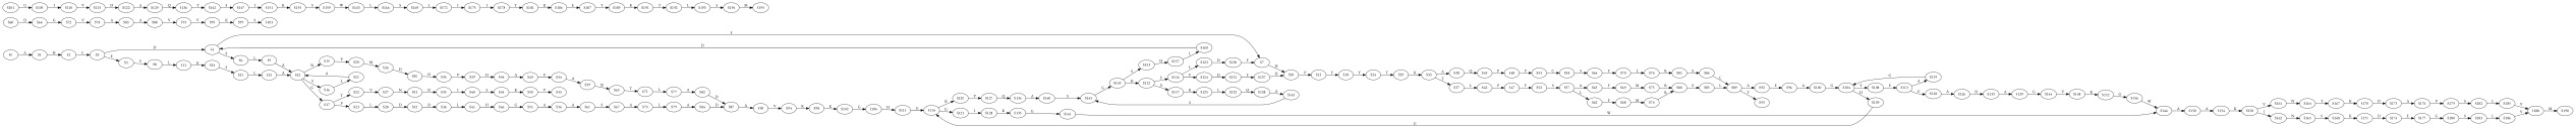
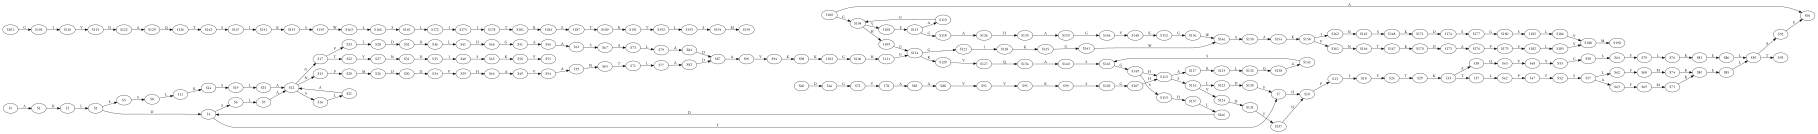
  strict digraph {
    fontname="EB Garamond"
    rankdir=LR
    node [fontname="EB Garamond"]
    edge [fontname="EB Garamond"]
    S0
    S1
    S2
    S3
    S4
    S5
    S6
    S7
    S8
    S9
    S10
    S11
    S12
    S13
    S14
    S15
    S16
    S17
    S18
    S19
    S20
    S21
    S22
    S23
    S24
    S25
    S26
    S27
    S28
    S29
    S30
    S31
    S32
    S33
    S34
    S35
    S36
    S37
    S38
    S39
    S40
    S41
    S42
    S43
    S44
    S45
    S46
    S47
    S48
    S49
    S50
    S51
    S52
    S53
    S54
    S55
    S56
    S57
    S58
    S59
    S61
    S62
    S63
    S64
    S65
    S60
    S66
    S67
    S68
    S69
    S70
    S71
    S72
    S73
    S74
    S75
    S76
    S77
    S78
    S79
    S80
    S81
    S82
    S83
    S84
    S85
    S86
    S87
    S88
    S89
    S90
    S91
    S92
    S93
    S94
    S95
    S96
    S98
    S99
    S100
    S102
    S103
    S104
    S101
    S105
    S106
+   S107
    S108
    S109
    S110
    S111
    S112
    S113
    S114
    S115
    S116
    S117
    S118
    S119
    S120
    S121
    S122
    S123
    S124
    S125
    S126
    S127
    S128
    S129
    S130
    S131
    S132
    S133
    S134
    S135
    S136
    S137
    S138
    S139
    S140
    S141
    S142
    S143
    S144
    S145
    S146
    S147
    S148
    S149
    S150
    S151
    S152
    S153
    S154
    S155
    S156
    S157
    S158
    S159
    S160
    S161
    S162
    S163
    S164
    S165
    S166
    S167
    S168
    S169
    S170
    S171
    S172
    S173
    S174
    S175
    S176
    S177
    S178
    S179
    S180
    S181
    S182
    S183
    S184
    S185
    S186
    S187
    S188
    S189
    S190
    S191
    S192
    S193
    S194
    S195
    S0 -> S1 [label=A]
    S1 -> S2 [label=H]
    S2 -> S3 [label=L]
    S3 -> S4 [label=D]
    S3 -> S5 [label=E]
    S4 -> S6 [label=S]
    S4 -> S7 [label=F]
    S5 -> S8 [label=S]
    S6 -> S9 [label=L]
    S7 -> S10 [label=H]
    S8 -> S11 [label=L]
    S9 -> S12 [label=A]
    S10 -> S13 [label=P]
    S11 -> S14 [label=K]
    S12 -> S15 [label=N]
    S12 -> S16 [label=S]
    S12 -> S17 [label=G]
    S13 -> S18 [label=F]
    S14 -> S19 [label=S]
    S15 -> S20 [label=P]
    S16 -> S21 [label=L]
    S17 -> S22 [label=T]
    S17 -> S23 [label=P]
    S18 -> S24 [label=Y]
    S19 -> S25 [label=L]
    S20 -> S26 [label=M]
    S21 -> S12 [label=A]
    S22 -> S27 [label=V]
    S23 -> S28 [label=L]
    S24 -> S29 [label=T]
    S25 -> S12 [label=A]
    S26 -> S30 [label=D]
    S27 -> S31 [label=N]
    S28 -> S32 [label=D]
    S29 -> S33 [label=K]
    S30 -> S34 [label=D]
    S31 -> S35 [label=D]
    S32 -> S36 [label=D]
    S33 -> S37 [label=T]
    S33 -> S38 [label=A]
    S34 -> S39 [label=V]
    S35 -> S40 [label=I]
    S36 -> S41 [label=L]
    S37 -> S42 [label=L]
    S38 -> S43 [label=Q]
    S39 -> S44 [label=H]
    S40 -> S45 [label=S]
    S41 -> S46 [label=H]
    S42 -> S47 [label=P]
    S43 -> S48 [label=P]
    S44 -> S49 [label=A]
    S45 -> S50 [label=K]
    S46 -> S51 [label=G]
    S47 -> S52 [label=F]
    S48 -> S53 [label=Y]
    S49 -> S54 [label=V]
    S50 -> S55 [label=V]
    S51 -> S56 [label=A]
    S52 -> S57 [label=S]
    S53 -> S58 [label=C]
    S54 -> S59 [label=A]
    S56 -> S61 [label=A]
    S57 -> S62 [label=L]
    S57 -> S63 [label=A]
    S58 -> S64 [label=S]
    S59 -> S65 [label=N]
    S61 -> S67 [label=S]
    S62 -> S68 [label=F]
    S63 -> S69 [label=F]
    S64 -> S70 [label=F]
    S65 -> S71 [label=T]
    S60 -> S66 [label=D]
    S66 -> S72 [label=G]
    S67 -> S73 [label=A]
    S68 -> S74 [label=M]
    S69 -> S75 [label=M]
    S70 -> S76 [label=L]
    S71 -> S77 [label=L]
    S72 -> S78 [label=V]
    S73 -> S79 [label=L]
    S74 -> S80 [label=R]
    S75 -> S80 [label=R]
    S76 -> S81 [label=R]
    S77 -> S82 [label=A]
    S78 -> S83 [label=A]
    S79 -> S84 [label=A]
    S80 -> S85 [label=E]
    S81 -> S86 [label=E]
    S82 -> S87 [label=D]
    S83 -> S88 [label=A]
    S84 -> S87 [label=D]
    S85 -> S89 [label=L]
    S86 -> S89 [label=L]
    S87 -> S90 [label=A]
    S88 -> S91 [label=V]
    S89 -> S92 [label=A]
    S89 -> S93 [label=T]
    S90 -> S94 [label=V]
    S91 -> S95 [label=V]
    S92 -> S96 [label=E]
    S94 -> S98 [label=K]
    S95 -> S99 [label=K]
-   S96 -> S100 [label=A]
+   S100 -> S96 [label=A]
    S98 -> S102 [label=K]
    S99 -> S103 [label=S]
    S100 -> S104 [label=G]
    S102 -> S106 [label=G]
+   S103 -> S107 [label=G]
    S104 -> S108 [label=Y]
    S104 -> S109 [label=H]
    S101 -> S105 [label=G]
    S105 -> S110 [label=I]
    S106 -> S111 [label=H]
+   S107 -> S112 [label=H]
    S108 -> S113 [label=E]
    S109 -> S114 [label=G]
    S110 -> S115 [label=V]
    S111 -> S114 [label=G]
    S112 -> S116 [label=S]
    S112 -> S117 [label=A]
    S113 -> S118 [label=G]
    S113 -> S119 [label=A]
    S114 -> S120 [label=K]
    S114 -> S121 [label=G]
    S115 -> S122 [label=D]
    S116 -> S123 [label=L]
    S116 -> S124 [label=V]
    S117 -> S125 [label=R]
    S118 -> S126 [label=A]
    S119 -> S104 [label=G]
    S120 -> S127 [label=V]
    S121 -> S128 [label=I]
    S122 -> S129 [label=A]
    S123 -> S130 [label=D]
    S124 -> S131 [label=D]
    S125 -> S132 [label=L]
    S126 -> S133 [label=H]
    S127 -> S134 [label=Q]
    S128 -> S135 [label=K]
    S129 -> S136 [label=Q]
    S130 -> S7 [label=F]
    S131 -> S137 [label=F]
    S132 -> S138 [label=Q]
    S133 -> S139 [label=A]
    S134 -> S140 [label=A]
    S135 -> S141 [label=G]
    S136 -> S142 [label=T]
    S137 -> S10 [label=H]
    S138 -> S143 [label=A]
    S139 -> S144 [label=G]
    S140 -> S145 [label=S]
    S141 -> S146 [label=W]
    S142 -> S147 [label=S]
    S143 -> S145 [label=S]
    S144 -> S148 [label=V]
    S145 -> S149 [label=G]
    S146 -> S150 [label=A]
    S147 -> S151 [label=I]
    S148 -> S152 [label=K]
    S149 -> S112 [label=H]
    S149 -> S153 [label=S]
    S150 -> S154 [label=A]
    S151 -> S155 [label=K]
    S152 -> S156 [label=G]
    S153 -> S157 [label=H]
    S154 -> S158 [label=K]
    S155 -> S159 [label=S]
    S156 -> S146 [label=W]
    S157 -> S160 [label=L]
    S158 -> S161 [label=V]
    S158 -> S162 [label=I]
    S159 -> S163 [label=W]
    S160 -> S4 [label=D]
    S161 -> S164 [label=N]
    S162 -> S165 [label=N]
    S163 -> S166 [label=L]
    S164 -> S167 [label=T]
    S165 -> S168 [label=S]
    S166 -> S169 [label=S]
    S167 -> S170 [label=K]
    S168 -> S171 [label=K]
    S169 -> S172 [label=L]
    S170 -> S173 [label=D]
    S171 -> S174 [label=D]
    S172 -> S175 [label=I]
    S173 -> S176 [label=A]
    S174 -> S177 [label=E]
    S175 -> S178 [label=I]
    S176 -> S179 [label=P]
    S177 -> S180 [label=G]
    S178 -> S181 [label=T]
    S179 -> S182 [label=S]
    S180 -> S183 [label=S]
    S181 -> S184 [label=R]
    S182 -> S185 [label=L]
    S183 -> S186 [label=L]
    S184 -> S187 [label=E]
    S185 -> S188 [label=V]
    S186 -> S188 [label=V]
    S187 -> S189 [label=T]
    S188 -> S190 [label=M]
    S189 -> S191 [label=R]
    S191 -> S192 [label=T]
    S192 -> S193 [label=L]
    S193 -> S194 [label=S]
    S194 -> S195 [label=M]
  }
